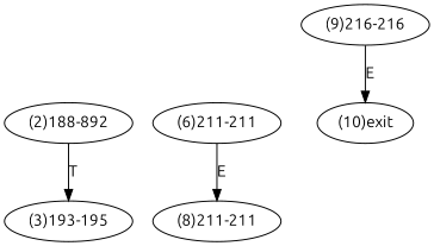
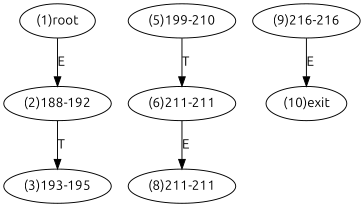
  digraph {
    fontname=Ubuntu
    node [fontname=Ubuntu]
    edge [fontname=Ubuntu]
-   n2 [label="(2)188-892"]
+   n1 [label="(1)root"]
+   n2 [label="(2)188-192"]
    n3 [label="(3)193-195"]
+   n4 [label="(5)199-210"]
    n5 [label="(6)211-211"]
    n6 [label="(8)211-211"]
    n7 [label="(9)216-216"]
    n8 [label="(10)exit"]
+   n1 -> n2 [label=E]
    n2 -> n3 [label=T]
+   n4 -> n5 [label=T]
    n5 -> n6 [label=E]
    n7 -> n8 [label=E]
  }
